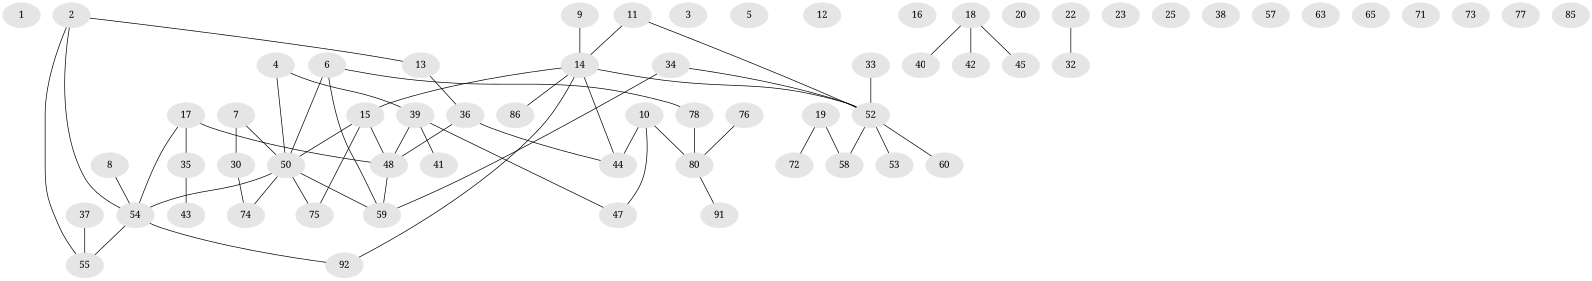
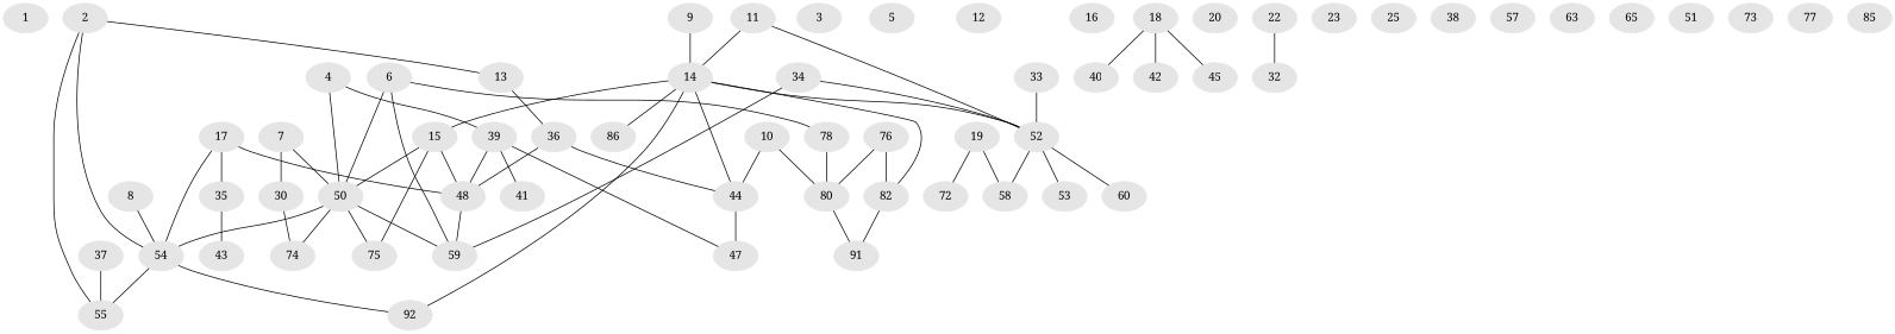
  graph {
    fontname="Noto Serif"
    node [color=gray90 fontname="Noto Serif" style=filled]
    edge [fontname="Noto Serif"]
    1
    2 [super="+93"]
    13 [super="+46"]
    54 [super="+79"]
    55
    36 [super="+61"]
    92
    3
    39 [super="+88"]
    47 [super="+69"]
    48 [super="+56"]
    41
    4
    50 [super="+68"]
    59 [super="+62"]
    75
    74
    5
    6 [super="+64"]
    n20 [label=78]
    8
    80 [super="+90"]
    17 [super="+21"]
    35 [super="+89"]
    7
    30 [super="+78"]
    9 [super="+31"]
    14 [super="+67"]
    44 [super="+51"]
    52 [super="+81"]
    15 [super="+27"]
+   82 [super="+87"]
    86
    10 [super="+84"]
    91
    11
    58
    53
    60 [super="+66"]
    12
    16
    43
    18 [super="+29"]
    40
    42
    45
    19 [super="+23"]
    72
    20
    22
    32
    n52 [label=23]
    25
    33 [super="+83"]
    34
    37 [super="+70"]
    38
    57
    63
    65
-   71
+   71 [label=51]
    73
    76
    77
    85
    2 -- 13
    2 -- 54
    2 -- 55
    13 -- 36
    54 -- 55
    54 -- 92
    36 -- 48
    36 -- 44
    39 -- 47
    39 -- 48
    39 -- 41
    48 -- 59
    4 -- 39
    4 -- 50
    50 -- 54
    50 -- 59
    50 -- 75
    50 -- 74
    6 -- 50
    6 -- 59
    6 -- n20
    n20 -- 80
    8 -- 54
    80 -- 91
    17 -- 54
    17 -- 48
    17 -- 35
    35 -- 43
    7 -- 50
    7 -- 30
    30 -- 74
    9 -- 14
    14 -- 92
    14 -- 44
    14 -- 52
    14 -- 15
+   14 -- 82
    14 -- 86
    52 -- 58
    52 -- 53
    52 -- 60
    15 -- 48
    15 -- 50
    15 -- 75
-   10 -- 47
+   82 -- 91
+   44 -- 47
    10 -- 80
    10 -- 44
    11 -- 14
    11 -- 52
    18 -- 40
    18 -- 42
    18 -- 45
    19 -- 58
    19 -- 72
    22 -- 32
    33 -- 52
    34 -- 59
    34 -- 52
    37 -- 55
    76 -- 80
+   76 -- 82
  }
